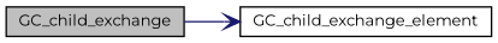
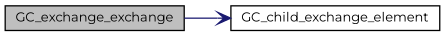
  digraph {
    rankdir=LR
    fontname=Montserrat
    node [color=black fontname=Montserrat fontsize=10 shape=record style=filled]
-   n1 [fillcolor=grey75 fontcolor=black height=0.2 label=GC_child_exchange width=0.4]
+   n1 [fillcolor=grey75 fontcolor=black height=0.2 label=GC_exchange_exchange width=0.4]
    n2 [fillcolor=white height=0.2 label=GC_child_exchange_element width=0.4]
    n1 -> n2 [color=midnightblue fontname=Montserrat fontsize=10 labelfontname=Helvetica labelfontsize=10 style=solid arrowhead=vee]
  }
